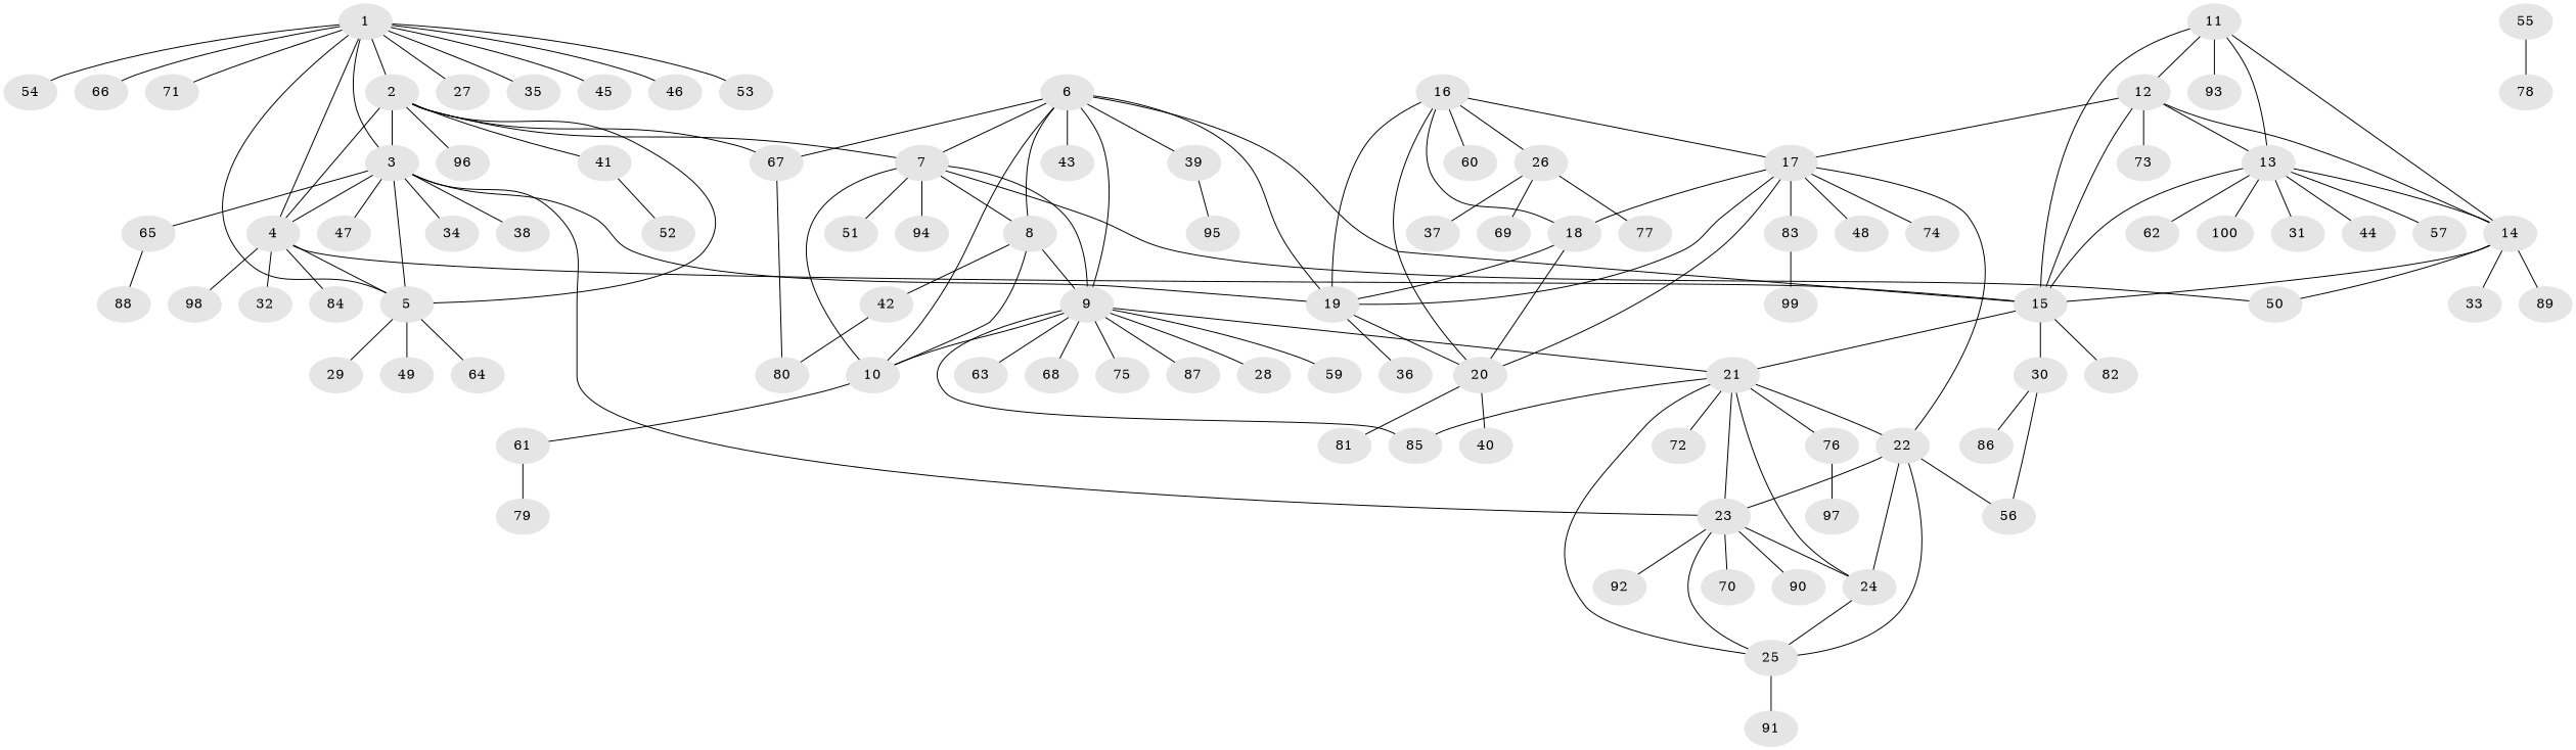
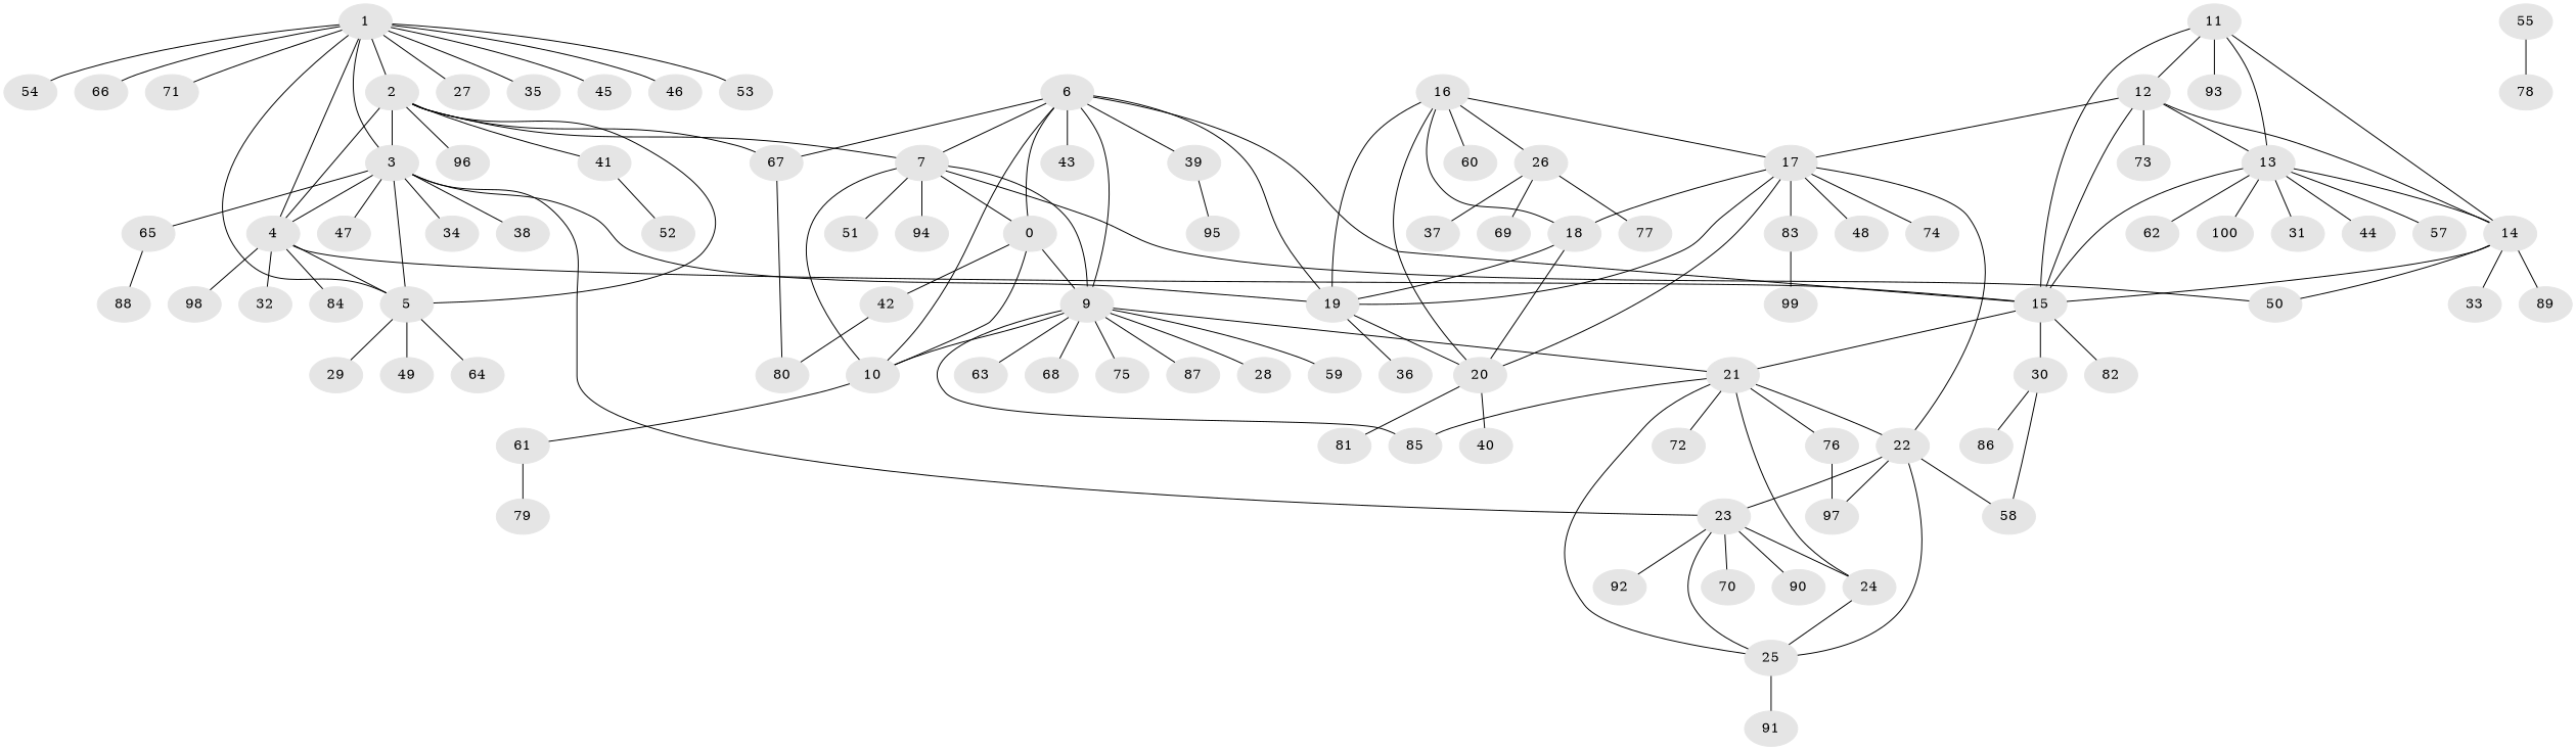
  graph {
    node [color=gray90 style=filled]
    1
    2
    3
    4
    5
    27
    35
    45
    46
    53
    54
    66
    71
    7
    41
    67
    96
    19
    23
    34
    38
    47
    65
    15
    32
    84
    98
    29
    49
    64
-   8
+   8 [label=0]
    9
    10
    50
    51
    94
    52
    80
    20
    36
    24
    25
    70
    90
    92
    88
    21
    30
    82
    6
    39
    43
    42
    28
    59
    63
    68
    75
    85
    87
    61
    95
    22
    72
    76
    79
    11
    12
    13
    14
    93
    17
    73
    31
    44
    57
    62
    100
    33
    89
    18
    48
    74
    83
-   58 [label=56]
+   58
    86
    16
    26
    60
    40
    81
    37
    69
    77
    99
    91
    97
    55
    78
    1 -- 2
    1 -- 3
    1 -- 4
    1 -- 5
    1 -- 27
    1 -- 35
    1 -- 45
    1 -- 46
    1 -- 53
    1 -- 54
    1 -- 66
    1 -- 71
    2 -- 3
    2 -- 4
    2 -- 5
    2 -- 7
    2 -- 41
    2 -- 67
    2 -- 96
    3 -- 4
    3 -- 5
    3 -- 19
    3 -- 23
    3 -- 34
    3 -- 38
    3 -- 47
    3 -- 65
    4 -- 5
    4 -- 15
    4 -- 32
    4 -- 84
    4 -- 98
    5 -- 29
    5 -- 49
    5 -- 64
    7 -- 8
    7 -- 9
    7 -- 10
    7 -- 50
    7 -- 51
    7 -- 94
    41 -- 52
    67 -- 80
    19 -- 20
    19 -- 36
    23 -- 24
    23 -- 25
    23 -- 70
    23 -- 90
    23 -- 92
    65 -- 88
    15 -- 21
    15 -- 30
    15 -- 82
    8 -- 9
    8 -- 10
    8 -- 42
    9 -- 10
    9 -- 21
    9 -- 28
    9 -- 59
    9 -- 63
    9 -- 68
    9 -- 75
    9 -- 85
    9 -- 87
    10 -- 61
    20 -- 40
    20 -- 81
    24 -- 25
    25 -- 91
-   21 -- 23
    21 -- 24
    21 -- 25
    21 -- 85
    21 -- 22
    21 -- 72
    21 -- 76
    30 -- 58
    30 -- 86
    6 -- 7
    6 -- 67
    6 -- 19
    6 -- 15
    6 -- 8
    6 -- 9
    6 -- 10
    6 -- 39
    6 -- 43
    39 -- 95
    42 -- 80
    61 -- 79
    22 -- 23
-   22 -- 24
+   22 -- 97
    22 -- 25
    22 -- 58
    76 -- 97
    11 -- 15
    11 -- 12
    11 -- 13
    11 -- 14
    11 -- 93
    12 -- 15
    12 -- 13
    12 -- 14
    12 -- 17
    12 -- 73
    13 -- 15
    13 -- 14
    13 -- 31
    13 -- 44
    13 -- 57
    13 -- 62
    13 -- 100
    14 -- 15
    14 -- 50
    14 -- 33
    14 -- 89
    17 -- 19
    17 -- 20
    17 -- 22
    17 -- 18
    17 -- 48
    17 -- 74
    17 -- 83
    18 -- 19
    18 -- 20
    83 -- 99
    16 -- 19
    16 -- 20
    16 -- 17
    16 -- 18
    16 -- 26
    16 -- 60
    26 -- 37
    26 -- 69
    26 -- 77
    55 -- 78
  }
